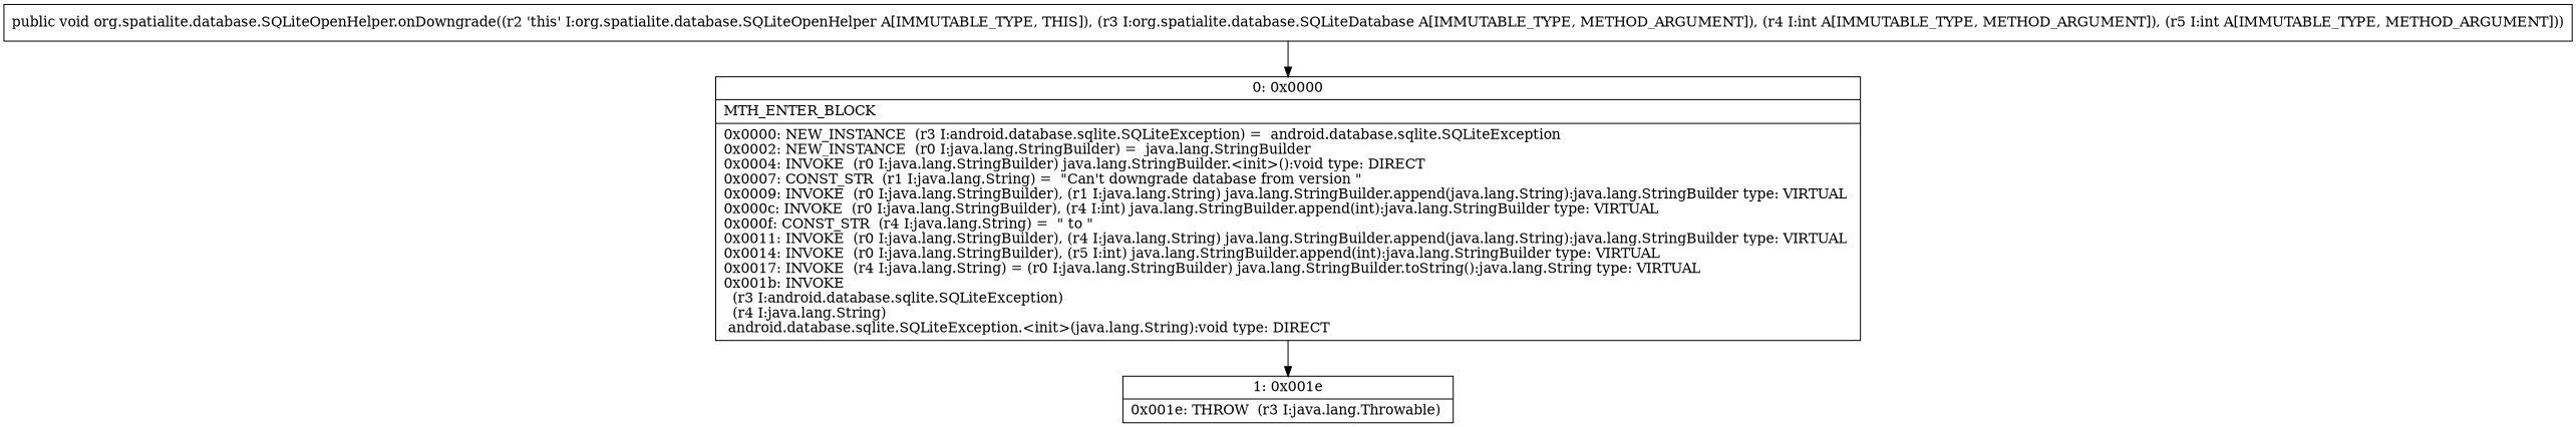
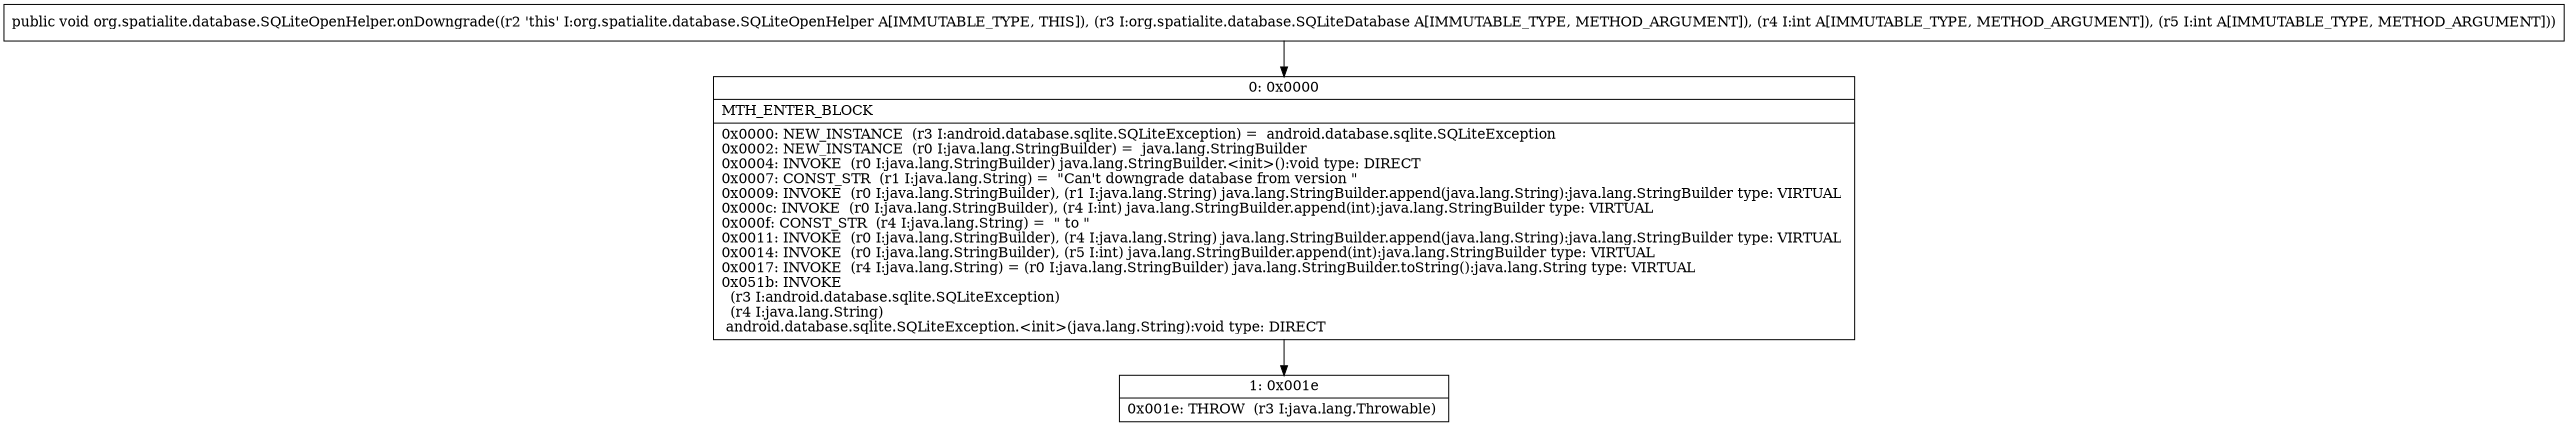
  digraph {
    node [shape=record]
-   n1 [label="{0\:\ 0x0000|MTH_ENTER_BLOCK\l|0x0000: NEW_INSTANCE  (r3 I:android.database.sqlite.SQLiteException) =  android.database.sqlite.SQLiteException \l0x0002: NEW_INSTANCE  (r0 I:java.lang.StringBuilder) =  java.lang.StringBuilder \l0x0004: INVOKE  (r0 I:java.lang.StringBuilder) java.lang.StringBuilder.\<init\>():void type: DIRECT \l0x0007: CONST_STR  (r1 I:java.lang.String) =  \"Can't downgrade database from version \" \l0x0009: INVOKE  (r0 I:java.lang.StringBuilder), (r1 I:java.lang.String) java.lang.StringBuilder.append(java.lang.String):java.lang.StringBuilder type: VIRTUAL \l0x000c: INVOKE  (r0 I:java.lang.StringBuilder), (r4 I:int) java.lang.StringBuilder.append(int):java.lang.StringBuilder type: VIRTUAL \l0x000f: CONST_STR  (r4 I:java.lang.String) =  \" to \" \l0x0011: INVOKE  (r0 I:java.lang.StringBuilder), (r4 I:java.lang.String) java.lang.StringBuilder.append(java.lang.String):java.lang.StringBuilder type: VIRTUAL \l0x0014: INVOKE  (r0 I:java.lang.StringBuilder), (r5 I:int) java.lang.StringBuilder.append(int):java.lang.StringBuilder type: VIRTUAL \l0x0017: INVOKE  (r4 I:java.lang.String) = (r0 I:java.lang.StringBuilder) java.lang.StringBuilder.toString():java.lang.String type: VIRTUAL \l0x001b: INVOKE  \l  (r3 I:android.database.sqlite.SQLiteException)\l  (r4 I:java.lang.String)\l android.database.sqlite.SQLiteException.\<init\>(java.lang.String):void type: DIRECT \l}"]
+   n1 [label="{0\:\ 0x0000|MTH_ENTER_BLOCK\l|0x0000: NEW_INSTANCE  (r3 I:android.database.sqlite.SQLiteException) =  android.database.sqlite.SQLiteException \l0x0002: NEW_INSTANCE  (r0 I:java.lang.StringBuilder) =  java.lang.StringBuilder \l0x0004: INVOKE  (r0 I:java.lang.StringBuilder) java.lang.StringBuilder.\<init\>():void type: DIRECT \l0x0007: CONST_STR  (r1 I:java.lang.String) =  \"Can't downgrade database from version \" \l0x0009: INVOKE  (r0 I:java.lang.StringBuilder), (r1 I:java.lang.String) java.lang.StringBuilder.append(java.lang.String):java.lang.StringBuilder type: VIRTUAL \l0x000c: INVOKE  (r0 I:java.lang.StringBuilder), (r4 I:int) java.lang.StringBuilder.append(int):java.lang.StringBuilder type: VIRTUAL \l0x000f: CONST_STR  (r4 I:java.lang.String) =  \" to \" \l0x0011: INVOKE  (r0 I:java.lang.StringBuilder), (r4 I:java.lang.String) java.lang.StringBuilder.append(java.lang.String):java.lang.StringBuilder type: VIRTUAL \l0x0014: INVOKE  (r0 I:java.lang.StringBuilder), (r5 I:int) java.lang.StringBuilder.append(int):java.lang.StringBuilder type: VIRTUAL \l0x0017: INVOKE  (r4 I:java.lang.String) = (r0 I:java.lang.StringBuilder) java.lang.StringBuilder.toString():java.lang.String type: VIRTUAL \l0x051b: INVOKE  \l  (r3 I:android.database.sqlite.SQLiteException)\l  (r4 I:java.lang.String)\l android.database.sqlite.SQLiteException.\<init\>(java.lang.String):void type: DIRECT \l}"]
    n2 [label="{1\:\ 0x001e|0x001e: THROW  (r3 I:java.lang.Throwable) \l}"]
    n3 [label="{public void org.spatialite.database.SQLiteOpenHelper.onDowngrade((r2 'this' I:org.spatialite.database.SQLiteOpenHelper A[IMMUTABLE_TYPE, THIS]), (r3 I:org.spatialite.database.SQLiteDatabase A[IMMUTABLE_TYPE, METHOD_ARGUMENT]), (r4 I:int A[IMMUTABLE_TYPE, METHOD_ARGUMENT]), (r5 I:int A[IMMUTABLE_TYPE, METHOD_ARGUMENT])) }"]
    n1 -> n2
    n3 -> n1
  }
